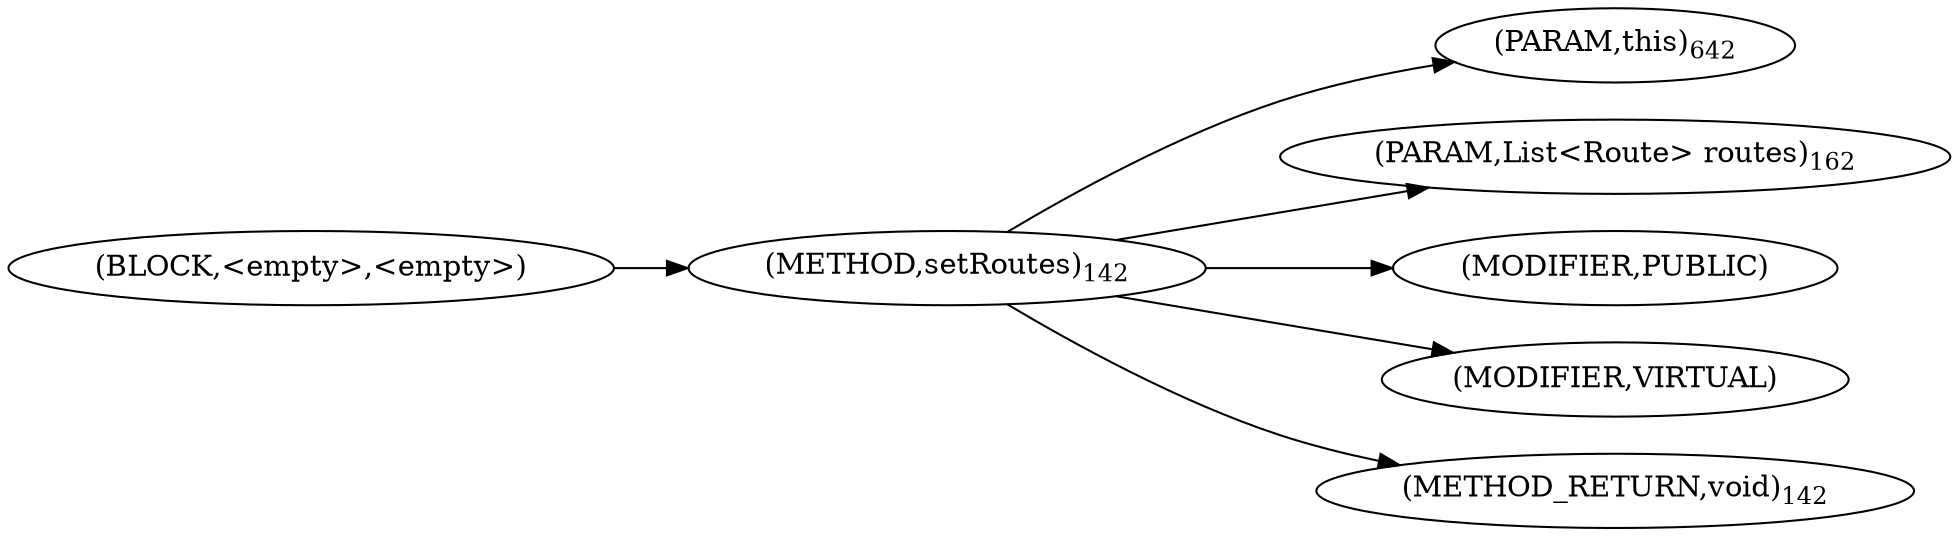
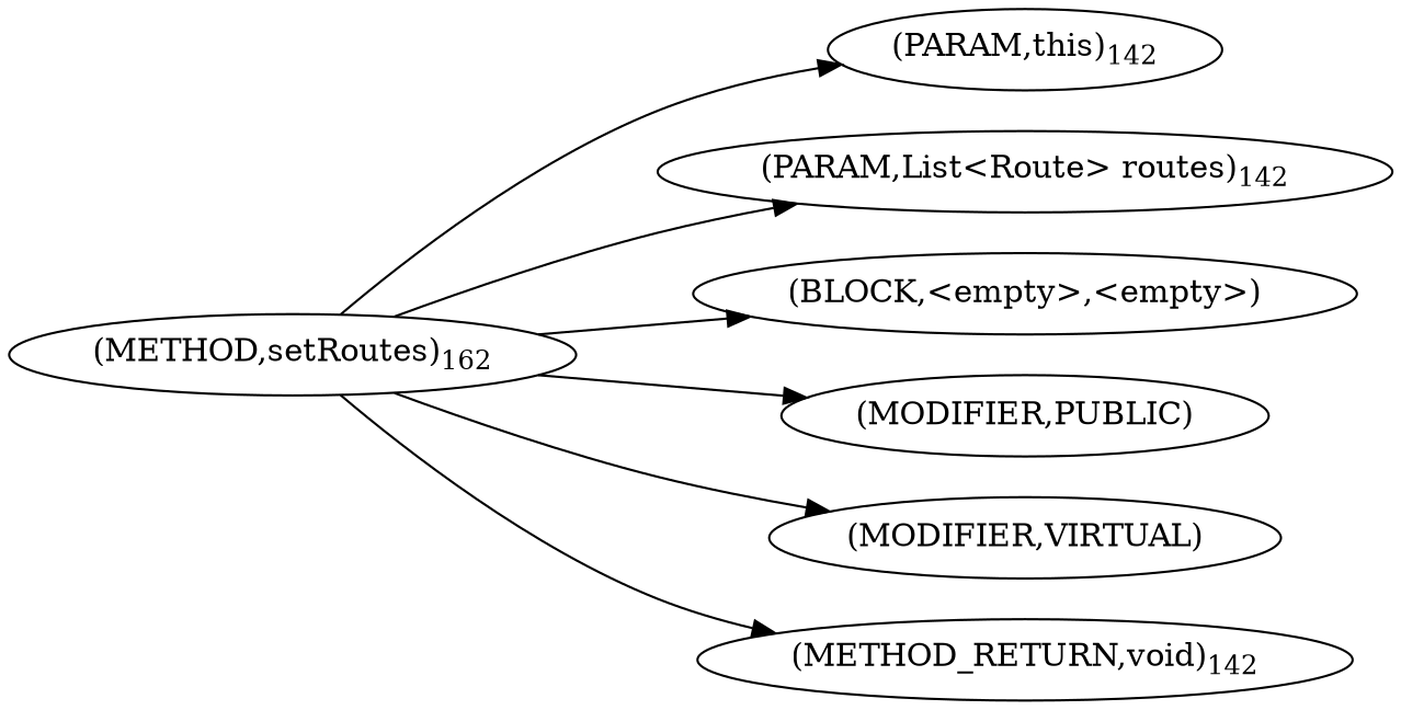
  digraph {
    rankdir=LR
-   n1 [label=<(METHOD,setRoutes)<SUB>142</SUB>>]
-   n2 [label=<(PARAM,this)<SUB>642</SUB>>]
-   n3 [label=<(PARAM,List&lt;Route&gt; routes)<SUB>162</SUB>>]
+   n1 [label=<(METHOD,setRoutes)<SUB>162</SUB>>]
+   n2 [label=<(PARAM,this)<SUB>142</SUB>>]
+   n3 [label=<(PARAM,List&lt;Route&gt; routes)<SUB>142</SUB>>]
    n4 [label=<(BLOCK,&lt;empty&gt;,&lt;empty&gt;)>]
    n5 [label=<(MODIFIER,PUBLIC)>]
    n6 [label=<(MODIFIER,VIRTUAL)>]
    n7 [label=<(METHOD_RETURN,void)<SUB>142</SUB>>]
    n1 -> n2
    n1 -> n3
-   n4 -> n1
+   n1 -> n4
    n1 -> n5
    n1 -> n6
    n1 -> n7
  }
